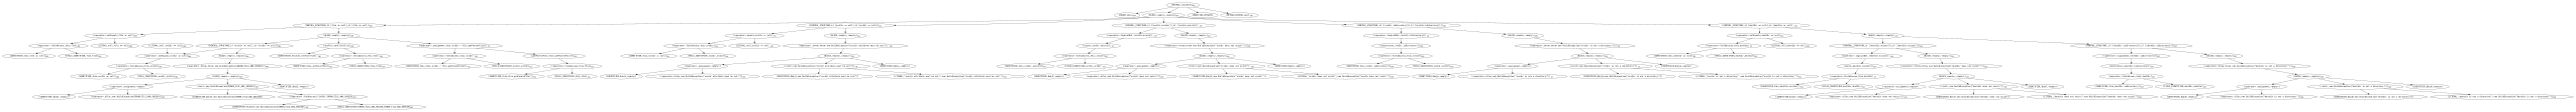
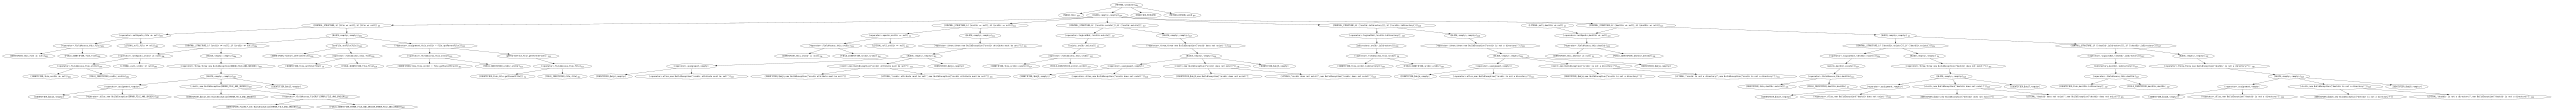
  digraph {
    fontname="JetBrains Mono"
    node [fontname="JetBrains Mono"]
    edge [fontname="JetBrains Mono"]
    n1 [label=<(METHOD,validate)<SUB>304</SUB>>]
    n2 [label=<(PARAM,this)<SUB>304</SUB>>]
    n3 [label=<(BLOCK,&lt;empty&gt;,&lt;empty&gt;)<SUB>304</SUB>>]
    n4 [label=<(MODIFIER,PRIVATE)>]
    n5 [label=<(METHOD_RETURN,void)<SUB>304</SUB>>]
    n6 [label=<(CONTROL_STRUCTURE,if (file != null),if (file != null))<SUB>305</SUB>>]
    n7 [label=<(CONTROL_STRUCTURE,if (srcDir == null),if (srcDir == null))<SUB>314</SUB>>]
    n8 [label=<(CONTROL_STRUCTURE,if (!srcDir.exists()),if (!srcDir.exists()))<SUB>317</SUB>>]
    n9 [label=<(CONTROL_STRUCTURE,if (!srcDir.isDirectory()),if (!srcDir.isDirectory()))<SUB>320</SUB>>]
    n10 [label=<(CONTROL_STRUCTURE,if (destDir != null),if (destDir != null))<SUB>323</SUB>>]
    n11 [label=<(&lt;operator&gt;.notEquals,file != null)<SUB>305</SUB>>]
    n12 [label=<(BLOCK,&lt;empty&gt;,&lt;empty&gt;)<SUB>305</SUB>>]
    n13 [label=<(&lt;operator&gt;.equals,srcDir == null)<SUB>314</SUB>>]
    n14 [label=<(BLOCK,&lt;empty&gt;,&lt;empty&gt;)<SUB>314</SUB>>]
    n15 [label=<(&lt;operator&gt;.logicalNot,!srcDir.exists())<SUB>317</SUB>>]
    n16 [label=<(BLOCK,&lt;empty&gt;,&lt;empty&gt;)<SUB>317</SUB>>]
    n17 [label=<(&lt;operator&gt;.logicalNot,!srcDir.isDirectory())<SUB>320</SUB>>]
    n18 [label=<(BLOCK,&lt;empty&gt;,&lt;empty&gt;)<SUB>320</SUB>>]
    n19 [label=<(&lt;operator&gt;.notEquals,destDir != null)<SUB>323</SUB>>]
    n20 [label=<(BLOCK,&lt;empty&gt;,&lt;empty&gt;)<SUB>323</SUB>>]
    n21 [label=<(&lt;operator&gt;.fieldAccess,this.file)<SUB>305</SUB>>]
    n22 [label=<(LITERAL,null,file != null)<SUB>305</SUB>>]
    n23 [label=<(CONTROL_STRUCTURE,if (srcDir != null),if (srcDir != null))<SUB>306</SUB>>]
    n24 [label=<(setFile,setFile(file))<SUB>310</SUB>>]
    n25 [label=<(&lt;operator&gt;.assignment,this.srcDir = file.getParentFile())<SUB>312</SUB>>]
    n26 [label=<(IDENTIFIER,this,file != null)<SUB>305</SUB>>]
    n27 [label=<(FIELD_IDENTIFIER,file,file)<SUB>305</SUB>>]
    n28 [label=<(&lt;operator&gt;.notEquals,srcDir != null)<SUB>306</SUB>>]
    n29 [label=<(BLOCK,&lt;empty&gt;,&lt;empty&gt;)<SUB>306</SUB>>]
    n30 [label=<(IDENTIFIER,fileset,setFile(file))<SUB>310</SUB>>]
    n31 [label=<(&lt;operator&gt;.fieldAccess,this.file)<SUB>310</SUB>>]
    n32 [label=<(&lt;operator&gt;.fieldAccess,this.srcDir)<SUB>312</SUB>>]
    n33 [label=<(getParentFile,file.getParentFile())<SUB>312</SUB>>]
    n34 [label=<(&lt;operator&gt;.fieldAccess,this.srcDir)<SUB>306</SUB>>]
    n35 [label=<(LITERAL,null,srcDir != null)<SUB>306</SUB>>]
    n36 [label=<(&lt;operator&gt;.throw,throw new BuildException(ERROR_FILE_AND_SRCDIR);)<SUB>307</SUB>>]
    n37 [label=<(IDENTIFIER,this,srcDir != null)<SUB>306</SUB>>]
    n38 [label=<(FIELD_IDENTIFIER,srcDir,srcDir)<SUB>306</SUB>>]
    n39 [label=<(BLOCK,&lt;empty&gt;,&lt;empty&gt;)<SUB>307</SUB>>]
    n40 [label=<(&lt;operator&gt;.assignment,&lt;empty&gt;)>]
    n41 [label=<(&lt;init&gt;,new BuildException(ERROR_FILE_AND_SRCDIR))<SUB>307</SUB>>]
    n42 [label=<(IDENTIFIER,$obj3,&lt;empty&gt;)>]
    n43 [label=<(IDENTIFIER,$obj3,&lt;empty&gt;)>]
    n44 [label=<(&lt;operator&gt;.alloc,new BuildException(ERROR_FILE_AND_SRCDIR))<SUB>307</SUB>>]
    n45 [label=<(IDENTIFIER,$obj3,new BuildException(ERROR_FILE_AND_SRCDIR))>]
    n46 [label=<(&lt;operator&gt;.fieldAccess,FixCRLF.ERROR_FILE_AND_SRCDIR)<SUB>307</SUB>>]
    n47 [label=<(IDENTIFIER,FixCRLF,new BuildException(ERROR_FILE_AND_SRCDIR))<SUB>307</SUB>>]
    n48 [label=<(FIELD_IDENTIFIER,ERROR_FILE_AND_SRCDIR,ERROR_FILE_AND_SRCDIR)<SUB>307</SUB>>]
    n49 [label=<(IDENTIFIER,this,setFile(file))<SUB>310</SUB>>]
    n50 [label=<(FIELD_IDENTIFIER,file,file)<SUB>310</SUB>>]
    n51 [label=<(IDENTIFIER,this,this.srcDir = file.getParentFile())<SUB>312</SUB>>]
    n52 [label=<(FIELD_IDENTIFIER,srcDir,srcDir)<SUB>312</SUB>>]
    n53 [label=<(&lt;operator&gt;.fieldAccess,this.file)<SUB>312</SUB>>]
    n54 [label=<(IDENTIFIER,this,file.getParentFile())<SUB>312</SUB>>]
    n55 [label=<(FIELD_IDENTIFIER,file,file)<SUB>312</SUB>>]
    n56 [label=<(&lt;operator&gt;.fieldAccess,this.srcDir)<SUB>314</SUB>>]
    n57 [label=<(LITERAL,null,srcDir == null)<SUB>314</SUB>>]
    n58 [label=<(&lt;operator&gt;.throw,throw new BuildException(&quot;srcdir attribute must be set!&quot;);)<SUB>315</SUB>>]
    n59 [label=<(IDENTIFIER,this,srcDir == null)<SUB>314</SUB>>]
    n60 [label=<(FIELD_IDENTIFIER,srcDir,srcDir)<SUB>314</SUB>>]
    n61 [label=<(BLOCK,&lt;empty&gt;,&lt;empty&gt;)<SUB>315</SUB>>]
    n62 [label=<(&lt;operator&gt;.assignment,&lt;empty&gt;)>]
    n63 [label=<(&lt;init&gt;,new BuildException(&quot;srcdir attribute must be set!&quot;))<SUB>315</SUB>>]
    n64 [label=<(IDENTIFIER,$obj4,&lt;empty&gt;)>]
    n65 [label=<(IDENTIFIER,$obj4,&lt;empty&gt;)>]
    n66 [label=<(&lt;operator&gt;.alloc,new BuildException(&quot;srcdir attribute must be set!&quot;))<SUB>315</SUB>>]
    n67 [label=<(IDENTIFIER,$obj4,new BuildException(&quot;srcdir attribute must be set!&quot;))>]
    n68 [label=<(LITERAL,&quot;srcdir attribute must be set!&quot;,new BuildException(&quot;srcdir attribute must be set!&quot;))<SUB>315</SUB>>]
    n69 [label=<(exists,srcDir.exists())<SUB>317</SUB>>]
    n70 [label=<(&lt;operator&gt;.throw,throw new BuildException(&quot;srcdir does not exist!&quot;);)<SUB>318</SUB>>]
    n71 [label=<(&lt;operator&gt;.fieldAccess,this.srcDir)<SUB>317</SUB>>]
    n72 [label=<(IDENTIFIER,this,srcDir.exists())<SUB>317</SUB>>]
    n73 [label=<(FIELD_IDENTIFIER,srcDir,srcDir)<SUB>317</SUB>>]
    n74 [label=<(BLOCK,&lt;empty&gt;,&lt;empty&gt;)<SUB>318</SUB>>]
    n75 [label=<(&lt;operator&gt;.assignment,&lt;empty&gt;)>]
    n76 [label=<(&lt;init&gt;,new BuildException(&quot;srcdir does not exist!&quot;))<SUB>318</SUB>>]
    n77 [label=<(IDENTIFIER,$obj5,&lt;empty&gt;)>]
    n78 [label=<(IDENTIFIER,$obj5,&lt;empty&gt;)>]
    n79 [label=<(&lt;operator&gt;.alloc,new BuildException(&quot;srcdir does not exist!&quot;))<SUB>318</SUB>>]
    n80 [label=<(IDENTIFIER,$obj5,new BuildException(&quot;srcdir does not exist!&quot;))>]
    n81 [label=<(LITERAL,&quot;srcdir does not exist!&quot;,new BuildException(&quot;srcdir does not exist!&quot;))<SUB>318</SUB>>]
    n82 [label=<(isDirectory,srcDir.isDirectory())<SUB>720</SUB>>]
    n83 [label=<(&lt;operator&gt;.throw,throw new BuildException(&quot;srcdir is not a directory!&quot;);)<SUB>321</SUB>>]
    n84 [label=<(&lt;operator&gt;.fieldAccess,this.srcDir)<SUB>320</SUB>>]
    n85 [label=<(IDENTIFIER,this,srcDir.isDirectory())<SUB>320</SUB>>]
    n86 [label=<(FIELD_IDENTIFIER,srcDir,srcDir)<SUB>320</SUB>>]
    n87 [label=<(BLOCK,&lt;empty&gt;,&lt;empty&gt;)<SUB>321</SUB>>]
    n88 [label=<(&lt;operator&gt;.assignment,&lt;empty&gt;)>]
    n89 [label=<(&lt;init&gt;,new BuildException(&quot;srcdir is not a directory!&quot;))<SUB>321</SUB>>]
    n90 [label=<(IDENTIFIER,$obj6,&lt;empty&gt;)>]
    n91 [label=<(IDENTIFIER,$obj6,&lt;empty&gt;)>]
    n92 [label=<(&lt;operator&gt;.alloc,new BuildException(&quot;srcdir is not a directory!&quot;))<SUB>321</SUB>>]
    n93 [label=<(IDENTIFIER,$obj6,new BuildException(&quot;srcdir is not a directory!&quot;))>]
    n94 [label=<(LITERAL,&quot;srcdir is not a directory!&quot;,new BuildException(&quot;srcdir is not a directory!&quot;))<SUB>321</SUB>>]
    n95 [label=<(&lt;operator&gt;.fieldAccess,this.destDir)<SUB>323</SUB>>]
    n96 [label=<(LITERAL,null,destDir != null)<SUB>323</SUB>>]
    n97 [label=<(CONTROL_STRUCTURE,if (!destDir.exists()),if (!destDir.exists()))<SUB>324</SUB>>]
    n98 [label=<(CONTROL_STRUCTURE,if (!destDir.isDirectory()),if (!destDir.isDirectory()))<SUB>327</SUB>>]
    n99 [label=<(IDENTIFIER,this,destDir != null)<SUB>323</SUB>>]
    n100 [label=<(FIELD_IDENTIFIER,destDir,destDir)<SUB>323</SUB>>]
    n101 [label=<(&lt;operator&gt;.logicalNot,!destDir.exists())<SUB>324</SUB>>]
    n102 [label=<(BLOCK,&lt;empty&gt;,&lt;empty&gt;)<SUB>324</SUB>>]
    n103 [label=<(&lt;operator&gt;.logicalNot,!destDir.isDirectory())<SUB>327</SUB>>]
    n104 [label=<(BLOCK,&lt;empty&gt;,&lt;empty&gt;)<SUB>327</SUB>>]
    n105 [label=<(exists,destDir.exists())<SUB>324</SUB>>]
    n106 [label=<(&lt;operator&gt;.throw,throw new BuildException(&quot;destdir does not exist!&quot;);)<SUB>325</SUB>>]
    n107 [label=<(&lt;operator&gt;.fieldAccess,this.destDir)<SUB>324</SUB>>]
    n108 [label=<(IDENTIFIER,this,destDir.exists())<SUB>324</SUB>>]
    n109 [label=<(FIELD_IDENTIFIER,destDir,destDir)<SUB>324</SUB>>]
    n110 [label=<(BLOCK,&lt;empty&gt;,&lt;empty&gt;)<SUB>325</SUB>>]
    n111 [label=<(&lt;operator&gt;.assignment,&lt;empty&gt;)>]
    n112 [label=<(&lt;init&gt;,new BuildException(&quot;destdir does not exist!&quot;))<SUB>325</SUB>>]
    n113 [label=<(IDENTIFIER,$obj7,&lt;empty&gt;)>]
    n114 [label=<(IDENTIFIER,$obj7,&lt;empty&gt;)>]
    n115 [label=<(&lt;operator&gt;.alloc,new BuildException(&quot;destdir does not exist!&quot;))<SUB>325</SUB>>]
    n116 [label=<(IDENTIFIER,$obj7,new BuildException(&quot;destdir does not exist!&quot;))>]
    n117 [label=<(LITERAL,&quot;destdir does not exist!&quot;,new BuildException(&quot;destdir does not exist!&quot;))<SUB>325</SUB>>]
    n118 [label=<(isDirectory,destDir.isDirectory())<SUB>327</SUB>>]
    n119 [label=<(&lt;operator&gt;.throw,throw new BuildException(&quot;destdir is not a directory!&quot;);)<SUB>328</SUB>>]
    n120 [label=<(&lt;operator&gt;.fieldAccess,this.destDir)<SUB>327</SUB>>]
    n121 [label=<(IDENTIFIER,this,destDir.isDirectory())<SUB>327</SUB>>]
    n122 [label=<(FIELD_IDENTIFIER,destDir,destDir)<SUB>327</SUB>>]
    n123 [label=<(BLOCK,&lt;empty&gt;,&lt;empty&gt;)<SUB>328</SUB>>]
    n124 [label=<(&lt;operator&gt;.assignment,&lt;empty&gt;)>]
    n125 [label=<(&lt;init&gt;,new BuildException(&quot;destdir is not a directory!&quot;))<SUB>328</SUB>>]
    n126 [label=<(IDENTIFIER,$obj8,&lt;empty&gt;)>]
    n127 [label=<(IDENTIFIER,$obj8,&lt;empty&gt;)>]
    n128 [label=<(&lt;operator&gt;.alloc,new BuildException(&quot;destdir is not a directory!&quot;))<SUB>328</SUB>>]
    n129 [label=<(IDENTIFIER,$obj8,new BuildException(&quot;destdir is not a directory!&quot;))>]
    n130 [label=<(LITERAL,&quot;destdir is not a directory!&quot;,new BuildException(&quot;destdir is not a directory!&quot;))<SUB>328</SUB>>]
    n1 -> n2
    n1 -> n3
    n1 -> n4
    n1 -> n5
    n3 -> n6
    n3 -> n7
    n3 -> n8
    n3 -> n9
    n3 -> n10
    n6 -> n11
    n6 -> n12
    n7 -> n13
    n7 -> n14
    n8 -> n15
    n8 -> n16
    n9 -> n17
    n9 -> n18
    n10 -> n19
    n10 -> n20
    n11 -> n21
    n11 -> n22
    n12 -> n23
    n12 -> n24
    n12 -> n25
    n13 -> n56
    n13 -> n57
    n14 -> n58
    n15 -> n69
    n16 -> n70
    n17 -> n82
    n18 -> n83
    n19 -> n95
-   n19 -> n96
+   n96 -> n19
    n20 -> n97
    n20 -> n98
    n21 -> n26
    n21 -> n27
    n23 -> n28
    n23 -> n29
    n24 -> n30
    n24 -> n31
    n25 -> n32
    n25 -> n33
    n28 -> n34
-   n35 -> n28
+   n28 -> n35
    n29 -> n36
    n31 -> n49
    n31 -> n50
    n32 -> n51
    n32 -> n52
    n33 -> n53
    n34 -> n37
    n34 -> n38
    n36 -> n39
    n39 -> n40
    n39 -> n41
    n39 -> n42
    n40 -> n43
    n40 -> n44
    n41 -> n45
    n41 -> n46
    n46 -> n47
    n46 -> n48
    n53 -> n54
    n53 -> n55
    n56 -> n59
    n56 -> n60
    n58 -> n61
    n61 -> n62
    n61 -> n63
    n61 -> n64
    n62 -> n65
    n62 -> n66
    n63 -> n67
    n63 -> n68
    n69 -> n71
    n70 -> n74
    n71 -> n72
    n71 -> n73
    n74 -> n75
    n74 -> n76
    n74 -> n77
    n75 -> n78
    n75 -> n79
    n76 -> n80
    n76 -> n81
    n82 -> n84
    n83 -> n87
    n84 -> n85
    n84 -> n86
    n87 -> n88
    n87 -> n89
    n87 -> n90
    n88 -> n91
    n88 -> n92
    n89 -> n93
    n89 -> n94
    n95 -> n99
    n95 -> n100
    n97 -> n101
    n97 -> n102
    n98 -> n103
    n98 -> n104
    n101 -> n105
    n102 -> n106
    n103 -> n118
    n104 -> n119
    n105 -> n107
    n106 -> n110
    n107 -> n108
    n107 -> n109
    n110 -> n111
    n110 -> n112
    n110 -> n113
    n111 -> n114
    n111 -> n115
    n112 -> n116
    n112 -> n117
    n118 -> n120
    n119 -> n123
    n120 -> n121
    n120 -> n122
    n123 -> n124
    n123 -> n125
    n123 -> n126
    n124 -> n127
    n124 -> n128
    n125 -> n129
    n125 -> n130
  }
